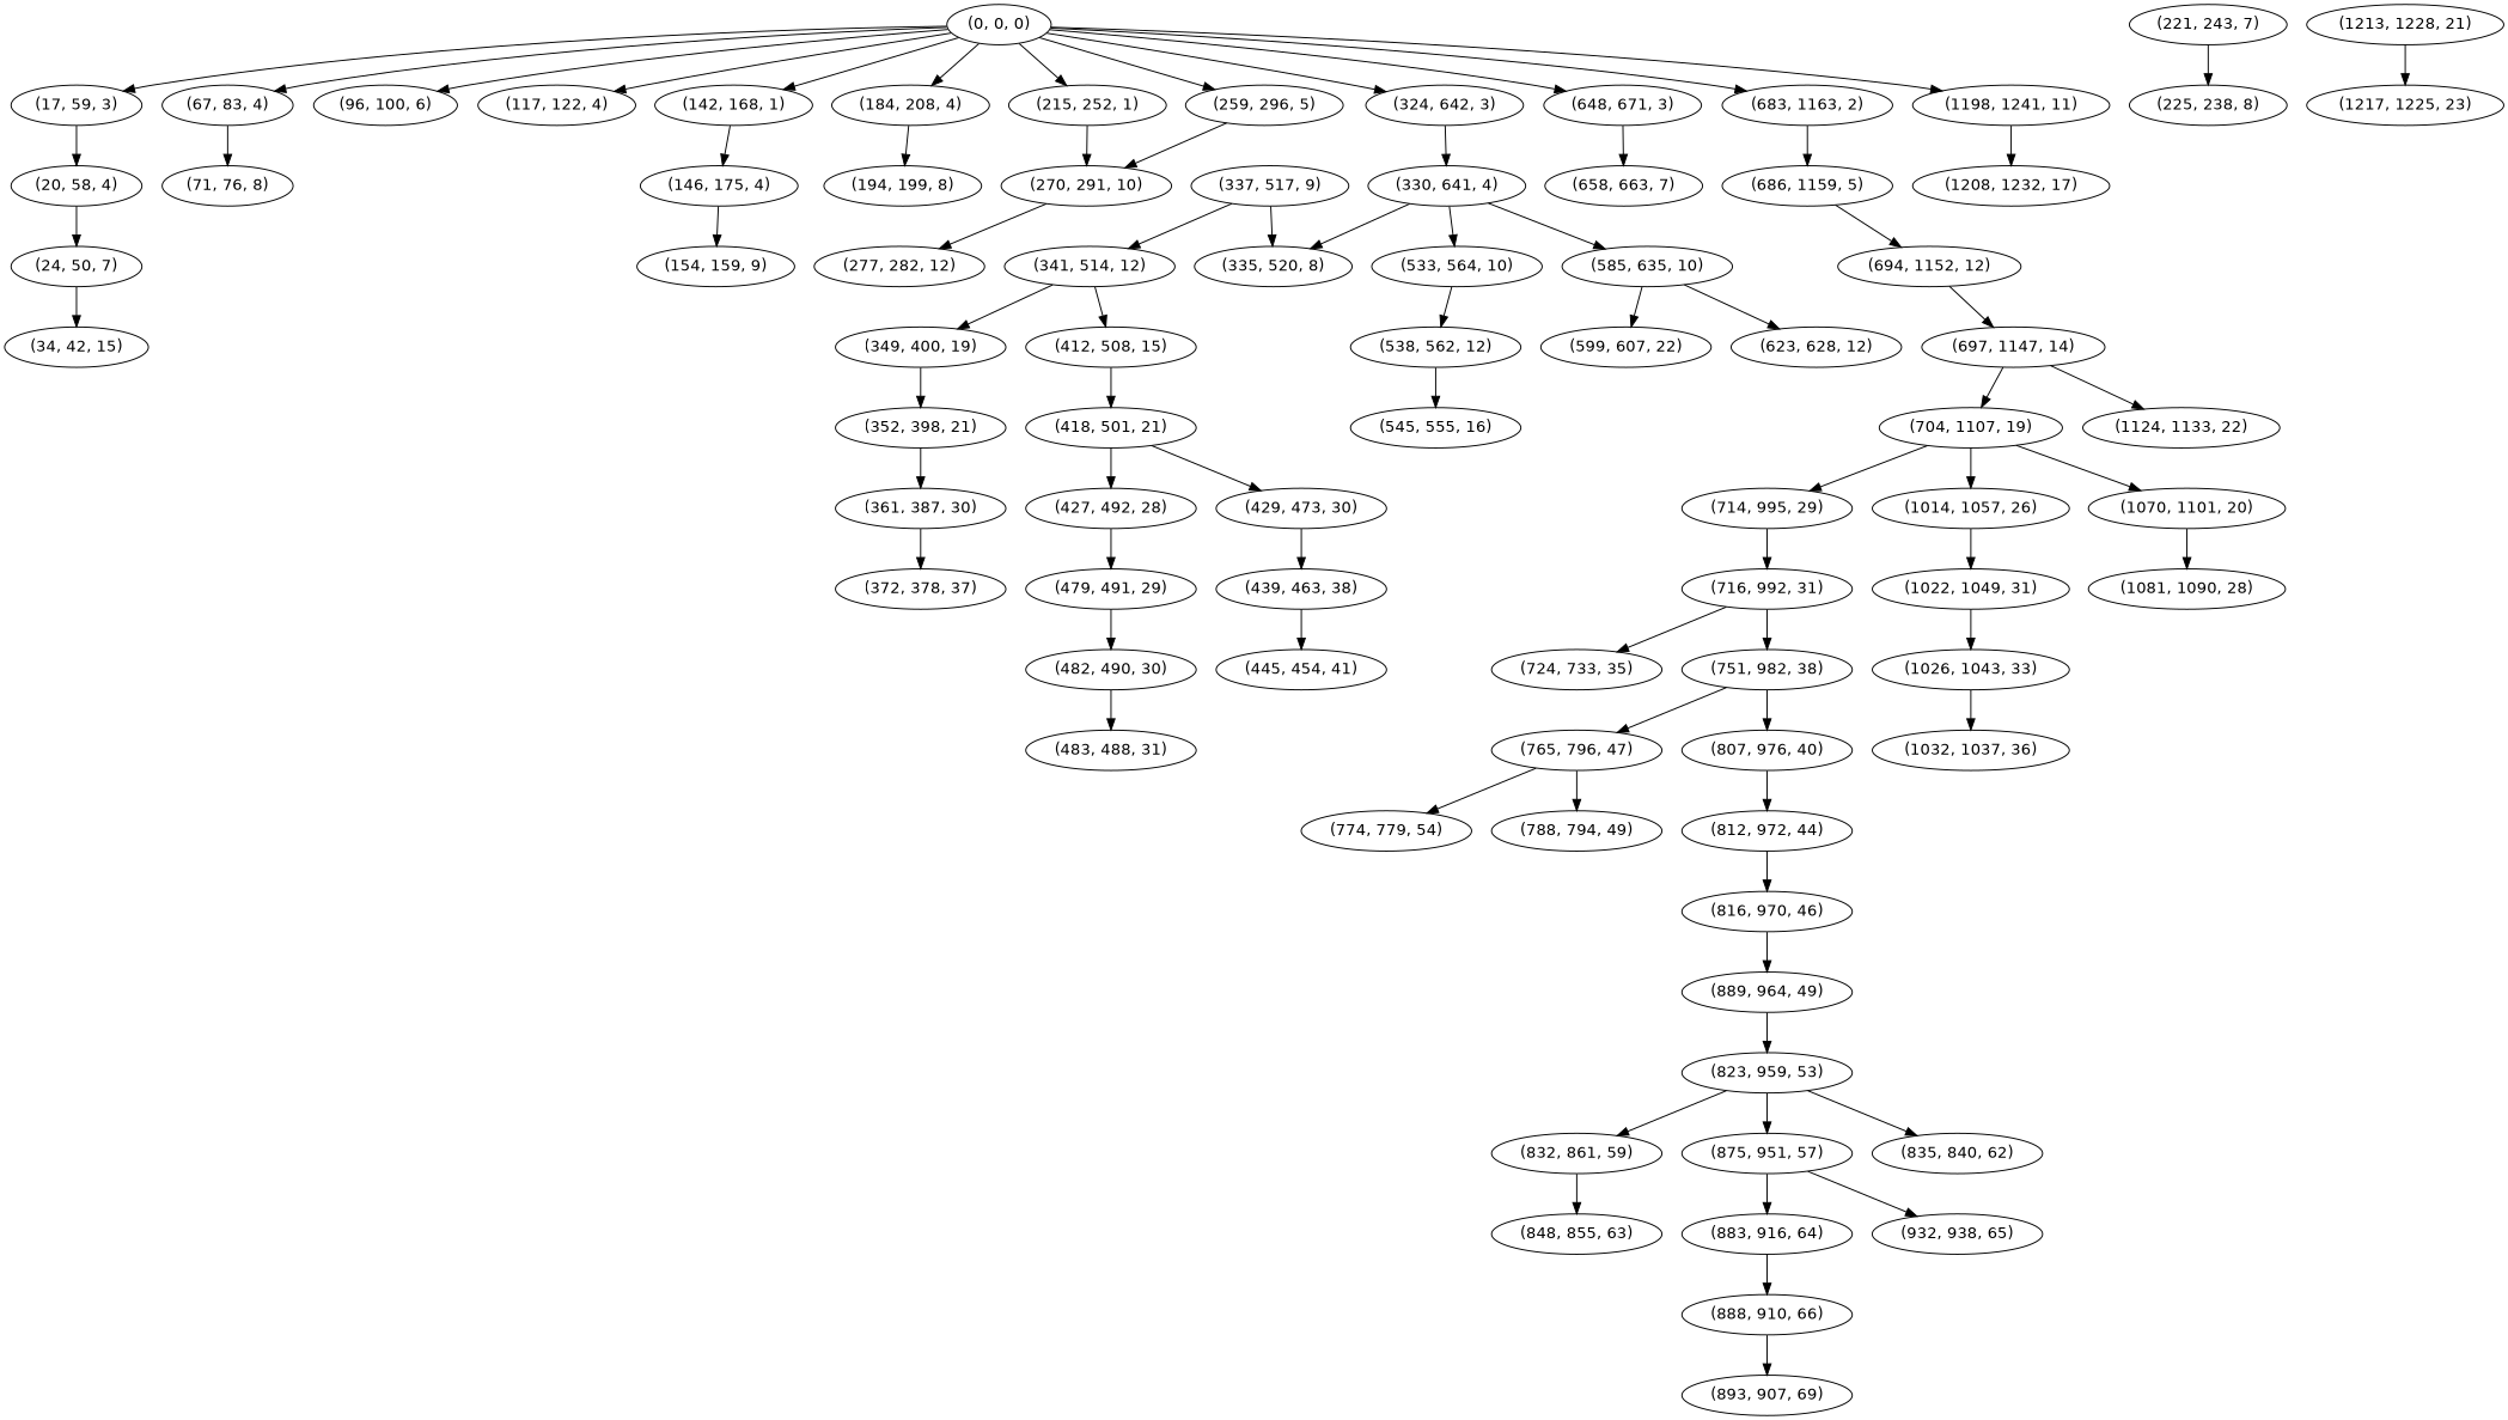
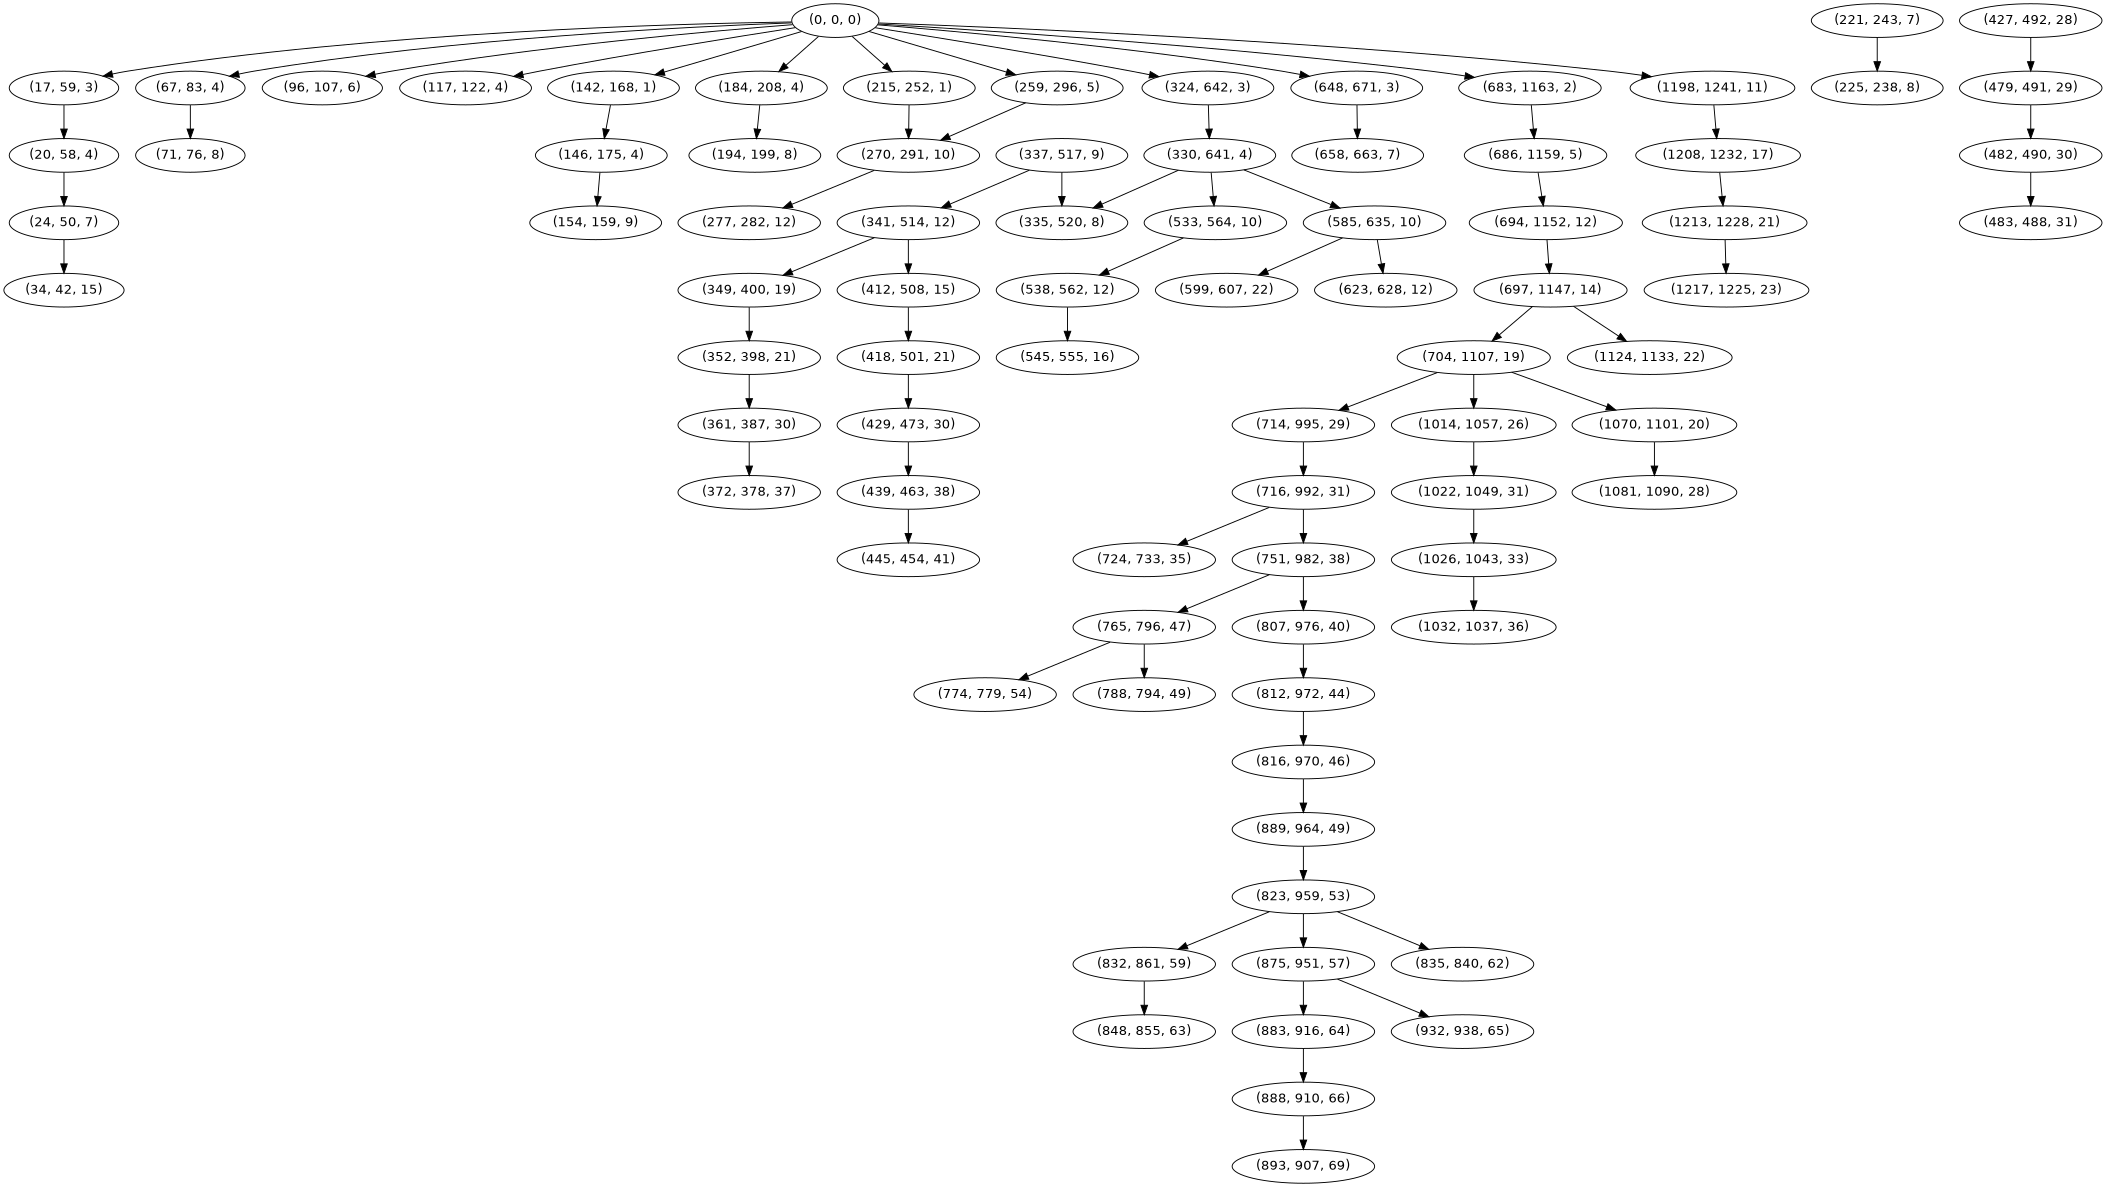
  digraph {
    fontname="DejaVu Sans"
    node [fontname="DejaVu Sans"]
    edge [fontname="DejaVu Sans"]
    "(0, 0, 0)"
    "(17, 59, 3)"
    "(67, 83, 4)"
-   "(96, 107, 6)" [label="(96, 100, 6)"]
+   "(96, 107, 6)"
    "(117, 122, 4)"
    "(142, 168, 1)"
    "(184, 208, 4)"
    "(215, 252, 1)"
    "(259, 296, 5)"
    "(324, 642, 3)"
    "(648, 671, 3)"
    "(683, 1163, 2)"
    "(1198, 1241, 11)"
    "(20, 58, 4)"
    "(71, 76, 8)"
    n16 [label="(146, 175, 4)"]
    "(194, 199, 8)"
    "(270, 291, 10)"
    "(330, 641, 4)"
    "(658, 663, 7)"
    "(686, 1159, 5)"
    "(1208, 1232, 17)"
    "(24, 50, 7)"
    "(34, 42, 15)"
    "(154, 159, 9)"
    "(221, 243, 7)"
    "(225, 238, 8)"
    "(277, 282, 12)"
    "(335, 520, 8)"
    "(533, 564, 10)"
    "(585, 635, 10)"
    "(538, 562, 12)"
    "(599, 607, 22)"
    "(623, 628, 12)"
    "(337, 517, 9)"
    "(341, 514, 12)"
    "(349, 400, 19)"
    "(412, 508, 15)"
    "(352, 398, 21)"
    "(418, 501, 21)"
    "(361, 387, 30)"
    "(372, 378, 37)"
    "(427, 492, 28)"
    "(429, 473, 30)"
    "(479, 491, 29)"
    "(439, 463, 38)"
    "(482, 490, 30)"
    "(445, 454, 41)"
    "(483, 488, 31)"
    "(545, 555, 16)"
    "(694, 1152, 12)"
    "(697, 1147, 14)"
    "(704, 1107, 19)"
    "(1124, 1133, 22)"
    "(714, 995, 29)"
    "(1014, 1057, 26)"
    "(1070, 1101, 20)"
    "(716, 992, 31)"
    "(1022, 1049, 31)"
    "(1081, 1090, 28)"
    "(724, 733, 35)"
    "(751, 982, 38)"
    "(765, 796, 47)"
    "(807, 976, 40)"
    "(774, 779, 54)"
    "(788, 794, 49)"
    "(812, 972, 44)"
    "(816, 970, 46)"
    n69 [label="(889, 964, 49)"]
    "(823, 959, 53)"
    "(832, 861, 59)"
    "(875, 951, 57)"
    "(835, 840, 62)"
    "(848, 855, 63)"
    "(883, 916, 64)"
    "(932, 938, 65)"
    "(888, 910, 66)"
    "(893, 907, 69)"
    "(1026, 1043, 33)"
    "(1032, 1037, 36)"
    "(1213, 1228, 21)"
    "(1217, 1225, 23)"
    "(0, 0, 0)" -> "(17, 59, 3)"
    "(0, 0, 0)" -> "(67, 83, 4)"
    "(0, 0, 0)" -> "(96, 107, 6)"
    "(0, 0, 0)" -> "(117, 122, 4)"
    "(0, 0, 0)" -> "(142, 168, 1)"
    "(0, 0, 0)" -> "(184, 208, 4)"
    "(0, 0, 0)" -> "(215, 252, 1)"
    "(0, 0, 0)" -> "(259, 296, 5)"
    "(0, 0, 0)" -> "(324, 642, 3)"
    "(0, 0, 0)" -> "(648, 671, 3)"
    "(0, 0, 0)" -> "(683, 1163, 2)"
    "(0, 0, 0)" -> "(1198, 1241, 11)"
    "(17, 59, 3)" -> "(20, 58, 4)"
    "(67, 83, 4)" -> "(71, 76, 8)"
    "(142, 168, 1)" -> n16
    "(184, 208, 4)" -> "(194, 199, 8)"
    "(215, 252, 1)" -> "(270, 291, 10)"
    "(259, 296, 5)" -> "(270, 291, 10)"
    "(324, 642, 3)" -> "(330, 641, 4)"
    "(648, 671, 3)" -> "(658, 663, 7)"
    "(683, 1163, 2)" -> "(686, 1159, 5)"
    "(1198, 1241, 11)" -> "(1208, 1232, 17)"
    "(20, 58, 4)" -> "(24, 50, 7)"
    n16 -> "(154, 159, 9)"
    "(270, 291, 10)" -> "(277, 282, 12)"
    "(330, 641, 4)" -> "(335, 520, 8)"
    "(330, 641, 4)" -> "(533, 564, 10)"
    "(330, 641, 4)" -> "(585, 635, 10)"
    "(686, 1159, 5)" -> "(694, 1152, 12)"
+   "(1208, 1232, 17)" -> "(1213, 1228, 21)"
    "(24, 50, 7)" -> "(34, 42, 15)"
    "(221, 243, 7)" -> "(225, 238, 8)"
    "(533, 564, 10)" -> "(538, 562, 12)"
    "(585, 635, 10)" -> "(599, 607, 22)"
    "(585, 635, 10)" -> "(623, 628, 12)"
    "(538, 562, 12)" -> "(545, 555, 16)"
    "(337, 517, 9)" -> "(335, 520, 8)"
    "(337, 517, 9)" -> "(341, 514, 12)"
    "(341, 514, 12)" -> "(349, 400, 19)"
    "(341, 514, 12)" -> "(412, 508, 15)"
    "(349, 400, 19)" -> "(352, 398, 21)"
    "(412, 508, 15)" -> "(418, 501, 21)"
    "(352, 398, 21)" -> "(361, 387, 30)"
-   "(418, 501, 21)" -> "(427, 492, 28)"
    "(418, 501, 21)" -> "(429, 473, 30)"
    "(361, 387, 30)" -> "(372, 378, 37)"
    "(427, 492, 28)" -> "(479, 491, 29)"
    "(429, 473, 30)" -> "(439, 463, 38)"
    "(479, 491, 29)" -> "(482, 490, 30)"
    "(439, 463, 38)" -> "(445, 454, 41)"
    "(482, 490, 30)" -> "(483, 488, 31)"
    "(694, 1152, 12)" -> "(697, 1147, 14)"
    "(697, 1147, 14)" -> "(704, 1107, 19)"
    "(697, 1147, 14)" -> "(1124, 1133, 22)"
    "(704, 1107, 19)" -> "(714, 995, 29)"
    "(704, 1107, 19)" -> "(1014, 1057, 26)"
    "(704, 1107, 19)" -> "(1070, 1101, 20)"
    "(714, 995, 29)" -> "(716, 992, 31)"
    "(1014, 1057, 26)" -> "(1022, 1049, 31)"
    "(1070, 1101, 20)" -> "(1081, 1090, 28)"
    "(716, 992, 31)" -> "(724, 733, 35)"
    "(716, 992, 31)" -> "(751, 982, 38)"
    "(1022, 1049, 31)" -> "(1026, 1043, 33)"
    "(751, 982, 38)" -> "(765, 796, 47)"
    "(751, 982, 38)" -> "(807, 976, 40)"
    "(765, 796, 47)" -> "(774, 779, 54)"
    "(765, 796, 47)" -> "(788, 794, 49)"
    "(807, 976, 40)" -> "(812, 972, 44)"
    "(812, 972, 44)" -> "(816, 970, 46)"
    "(816, 970, 46)" -> n69
    n69 -> "(823, 959, 53)"
    "(823, 959, 53)" -> "(832, 861, 59)"
    "(823, 959, 53)" -> "(875, 951, 57)"
    "(823, 959, 53)" -> "(835, 840, 62)"
    "(832, 861, 59)" -> "(848, 855, 63)"
    "(875, 951, 57)" -> "(883, 916, 64)"
    "(875, 951, 57)" -> "(932, 938, 65)"
    "(883, 916, 64)" -> "(888, 910, 66)"
    "(888, 910, 66)" -> "(893, 907, 69)"
    "(1026, 1043, 33)" -> "(1032, 1037, 36)"
    "(1213, 1228, 21)" -> "(1217, 1225, 23)"
  }
